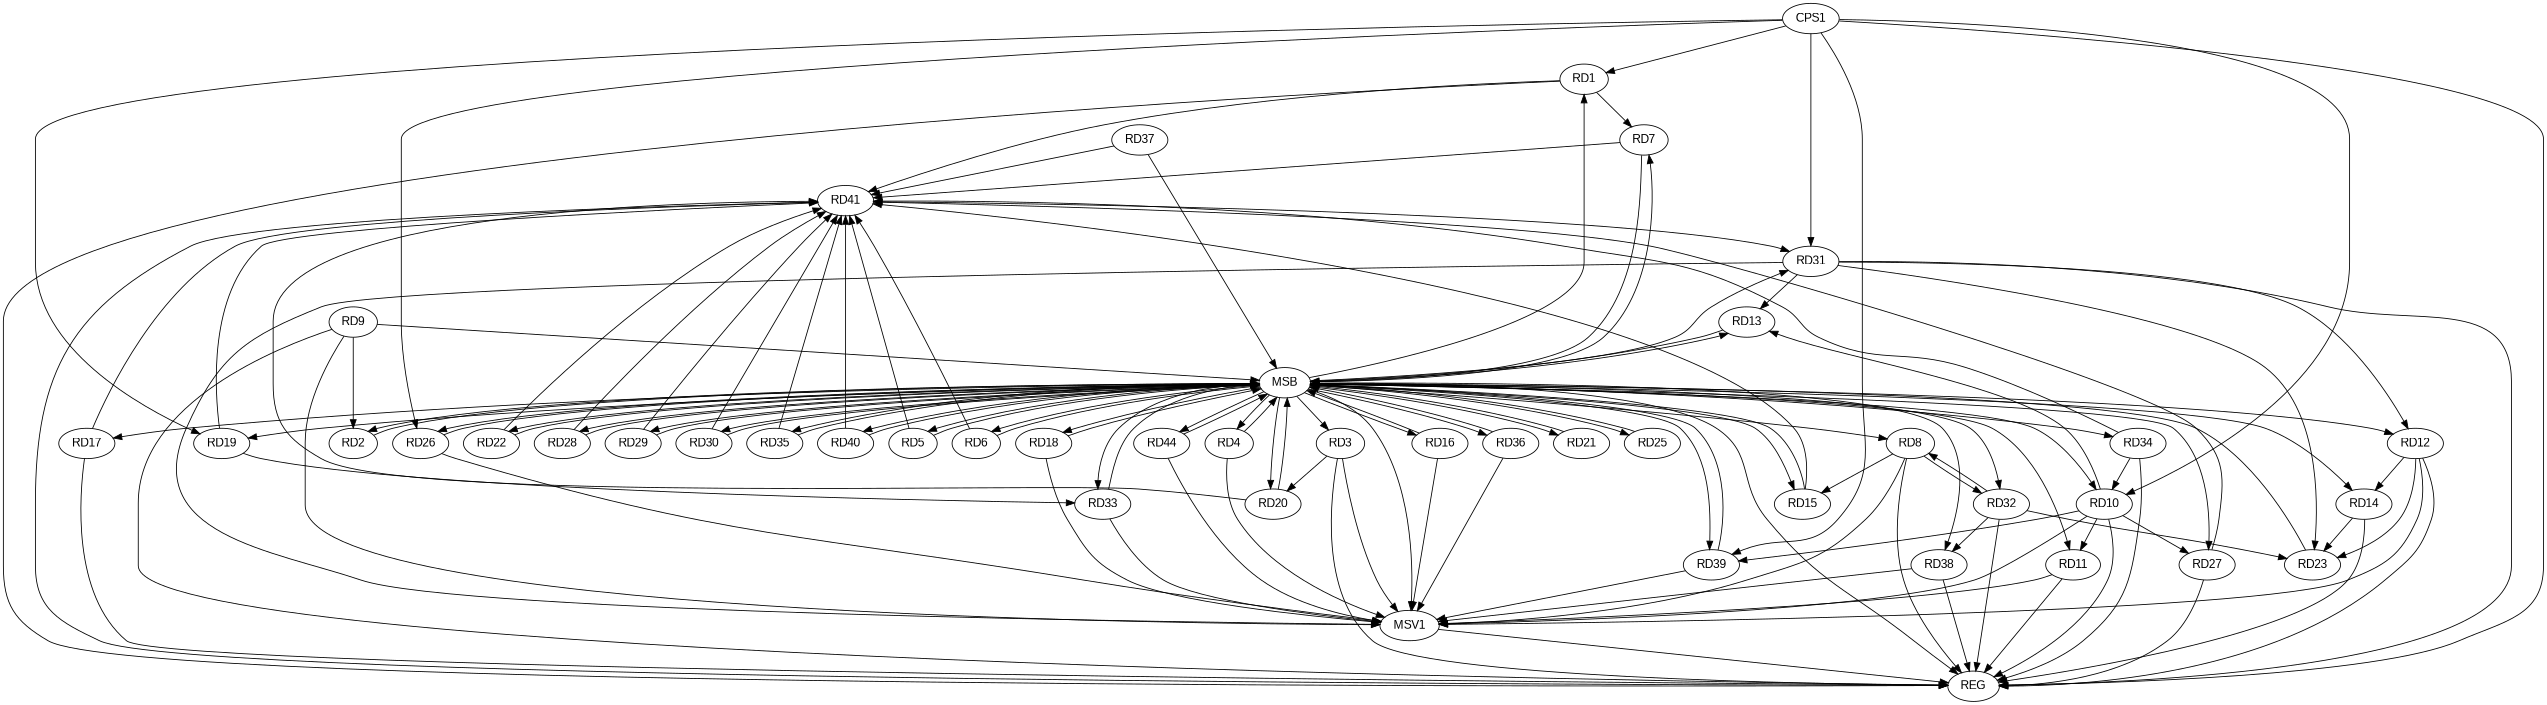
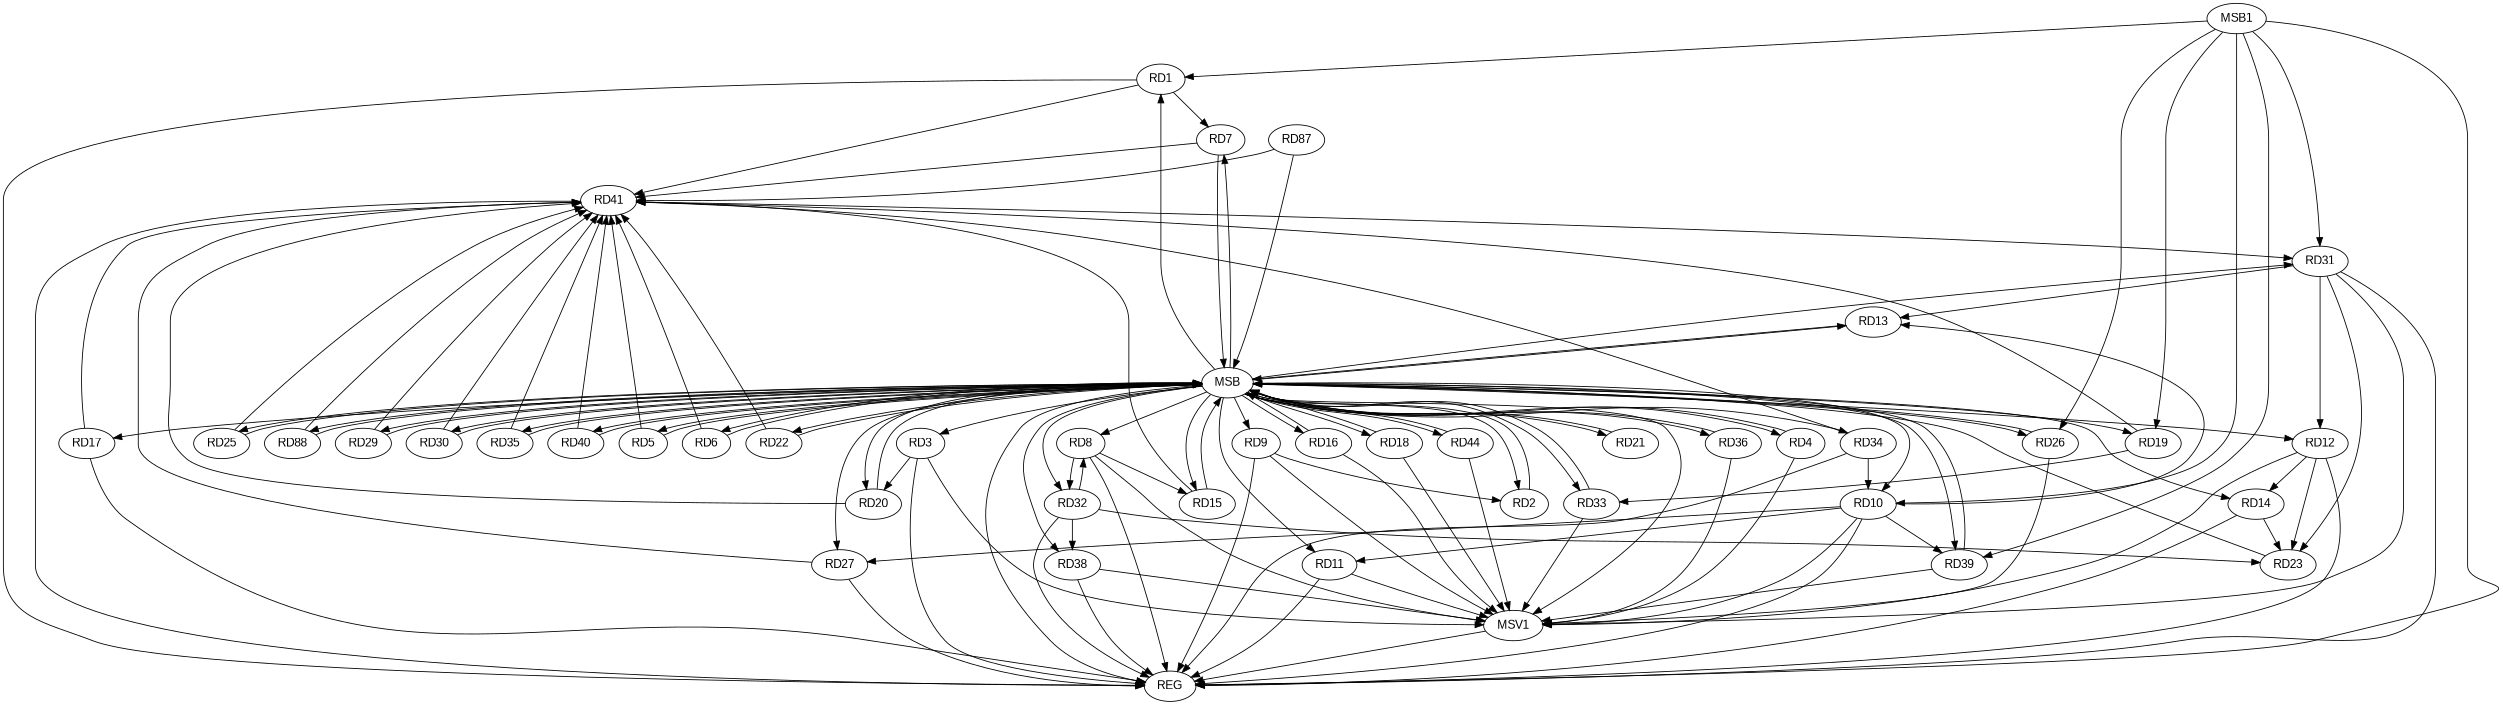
  strict digraph {
    fontname="Liberation Sans"
    node [fontname="Liberation Sans"]
    edge [fontname="Liberation Sans"]
    n1 [label=RD1]
    n2 [label=RD7]
    n3 [label=RD41]
    n4 [label=REG]
    n5 [label=MSB]
    n6 [label=RD31]
    n7 [label=RD2]
    n8 [label=RD3]
    n9 [label=RD20]
    n10 [label=MSV1]
    n11 [label=RD4]
    n12 [label=RD5]
    n13 [label=RD6]
    n14 [label=RD8]
    n15 [label=RD15]
    n16 [label=RD32]
    n17 [label=RD9]
    n18 [label=RD10]
    n19 [label=RD11]
    n20 [label=RD13]
    n21 [label=RD27]
    n22 [label=RD39]
    n23 [label=RD12]
    n24 [label=RD14]
    n25 [label=RD16]
    n26 [label=RD17]
    n27 [label=RD18]
    n28 [label=RD19]
    n29 [label=RD21]
    n30 [label=RD22]
    n31 [label=RD44]
    n32 [label=RD25]
    n33 [label=RD26]
-   n34 [label=RD28]
+   n34 [label=RD88]
    n35 [label=RD29]
    n36 [label=RD30]
    n37 [label=RD38]
    n38 [label=RD33]
    n39 [label=RD34]
    n40 [label=RD35]
    n41 [label=RD36]
    n42 [label=RD40]
    n43 [label=RD23]
-   n44 [label=RD37]
-   n45 [label=CPS1]
+   n44 [label=RD87]
+   n45 [label=MSB1]
    n1 -> n2
    n1 -> n3
    n1 -> n4
    n2 -> n3
    n2 -> n5
    n3 -> n4
    n3 -> n6
    n5 -> n1
    n5 -> n2
    n5 -> n4
    n5 -> n6
    n5 -> n7
    n5 -> n8
    n5 -> n9
    n5 -> n10
    n5 -> n11
    n5 -> n12
    n5 -> n13
    n5 -> n14
    n5 -> n15
    n5 -> n16
-   n17 -> n5
+   n5 -> n17
    n5 -> n18
    n5 -> n19
    n5 -> n20
    n5 -> n21
    n5 -> n22
    n5 -> n23
    n5 -> n24
    n5 -> n25
    n5 -> n26
    n5 -> n27
    n5 -> n28
    n5 -> n29
    n5 -> n30
    n5 -> n31
    n5 -> n32
    n5 -> n33
    n5 -> n34
    n5 -> n35
    n5 -> n36
    n5 -> n37
    n5 -> n38
    n5 -> n39
    n5 -> n40
    n5 -> n41
    n5 -> n42
    n6 -> n4
    n6 -> n10
    n6 -> n20
    n6 -> n23
    n6 -> n43
    n7 -> n5
    n8 -> n4
    n8 -> n9
    n8 -> n10
    n9 -> n3
    n9 -> n5
    n10 -> n4
    n11 -> n5
    n11 -> n10
    n12 -> n3
    n12 -> n5
    n13 -> n3
    n13 -> n5
    n14 -> n4
    n14 -> n10
    n14 -> n15
    n14 -> n16
    n15 -> n3
    n15 -> n5
    n16 -> n4
    n16 -> n14
    n16 -> n37
    n16 -> n43
    n17 -> n4
    n17 -> n7
    n17 -> n10
    n18 -> n4
    n18 -> n10
    n18 -> n19
    n18 -> n20
    n18 -> n21
    n18 -> n22
    n19 -> n4
    n19 -> n10
    n20 -> n5
    n21 -> n3
    n21 -> n4
    n22 -> n5
    n22 -> n10
    n23 -> n4
    n23 -> n10
    n23 -> n24
    n23 -> n43
    n24 -> n4
    n24 -> n43
    n25 -> n5
    n25 -> n10
    n26 -> n3
    n26 -> n4
    n27 -> n5
    n27 -> n10
    n28 -> n3
    n28 -> n38
    n29 -> n5
    n30 -> n3
    n30 -> n5
    n31 -> n5
    n31 -> n10
+   n32 -> n3
    n32 -> n5
    n33 -> n5
    n33 -> n10
    n34 -> n3
    n34 -> n5
    n35 -> n3
    n35 -> n5
    n36 -> n3
    n36 -> n5
    n37 -> n4
    n37 -> n10
    n38 -> n5
    n38 -> n10
    n39 -> n3
    n39 -> n4
    n39 -> n18
    n40 -> n3
    n40 -> n5
    n41 -> n5
    n41 -> n10
    n42 -> n3
    n42 -> n5
    n43 -> n5
    n44 -> n3
    n44 -> n5
    n45 -> n1
    n45 -> n4
    n45 -> n6
    n45 -> n18
    n45 -> n22
    n45 -> n28
    n45 -> n33
  }
